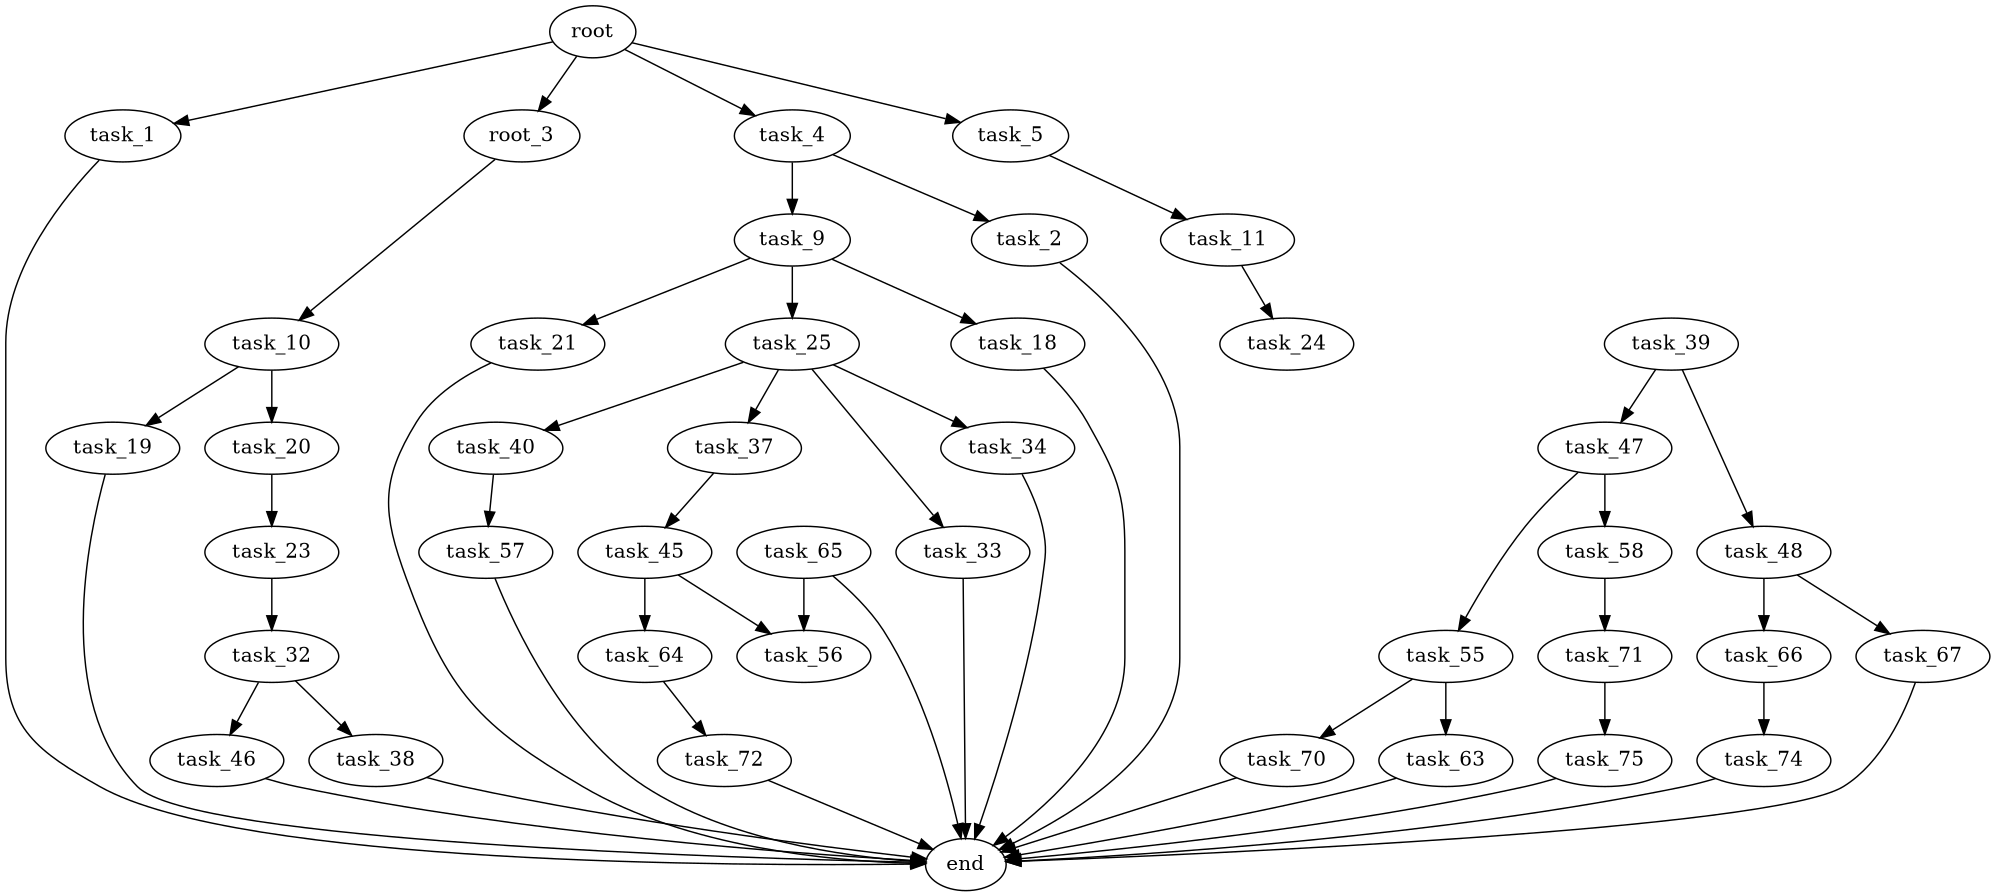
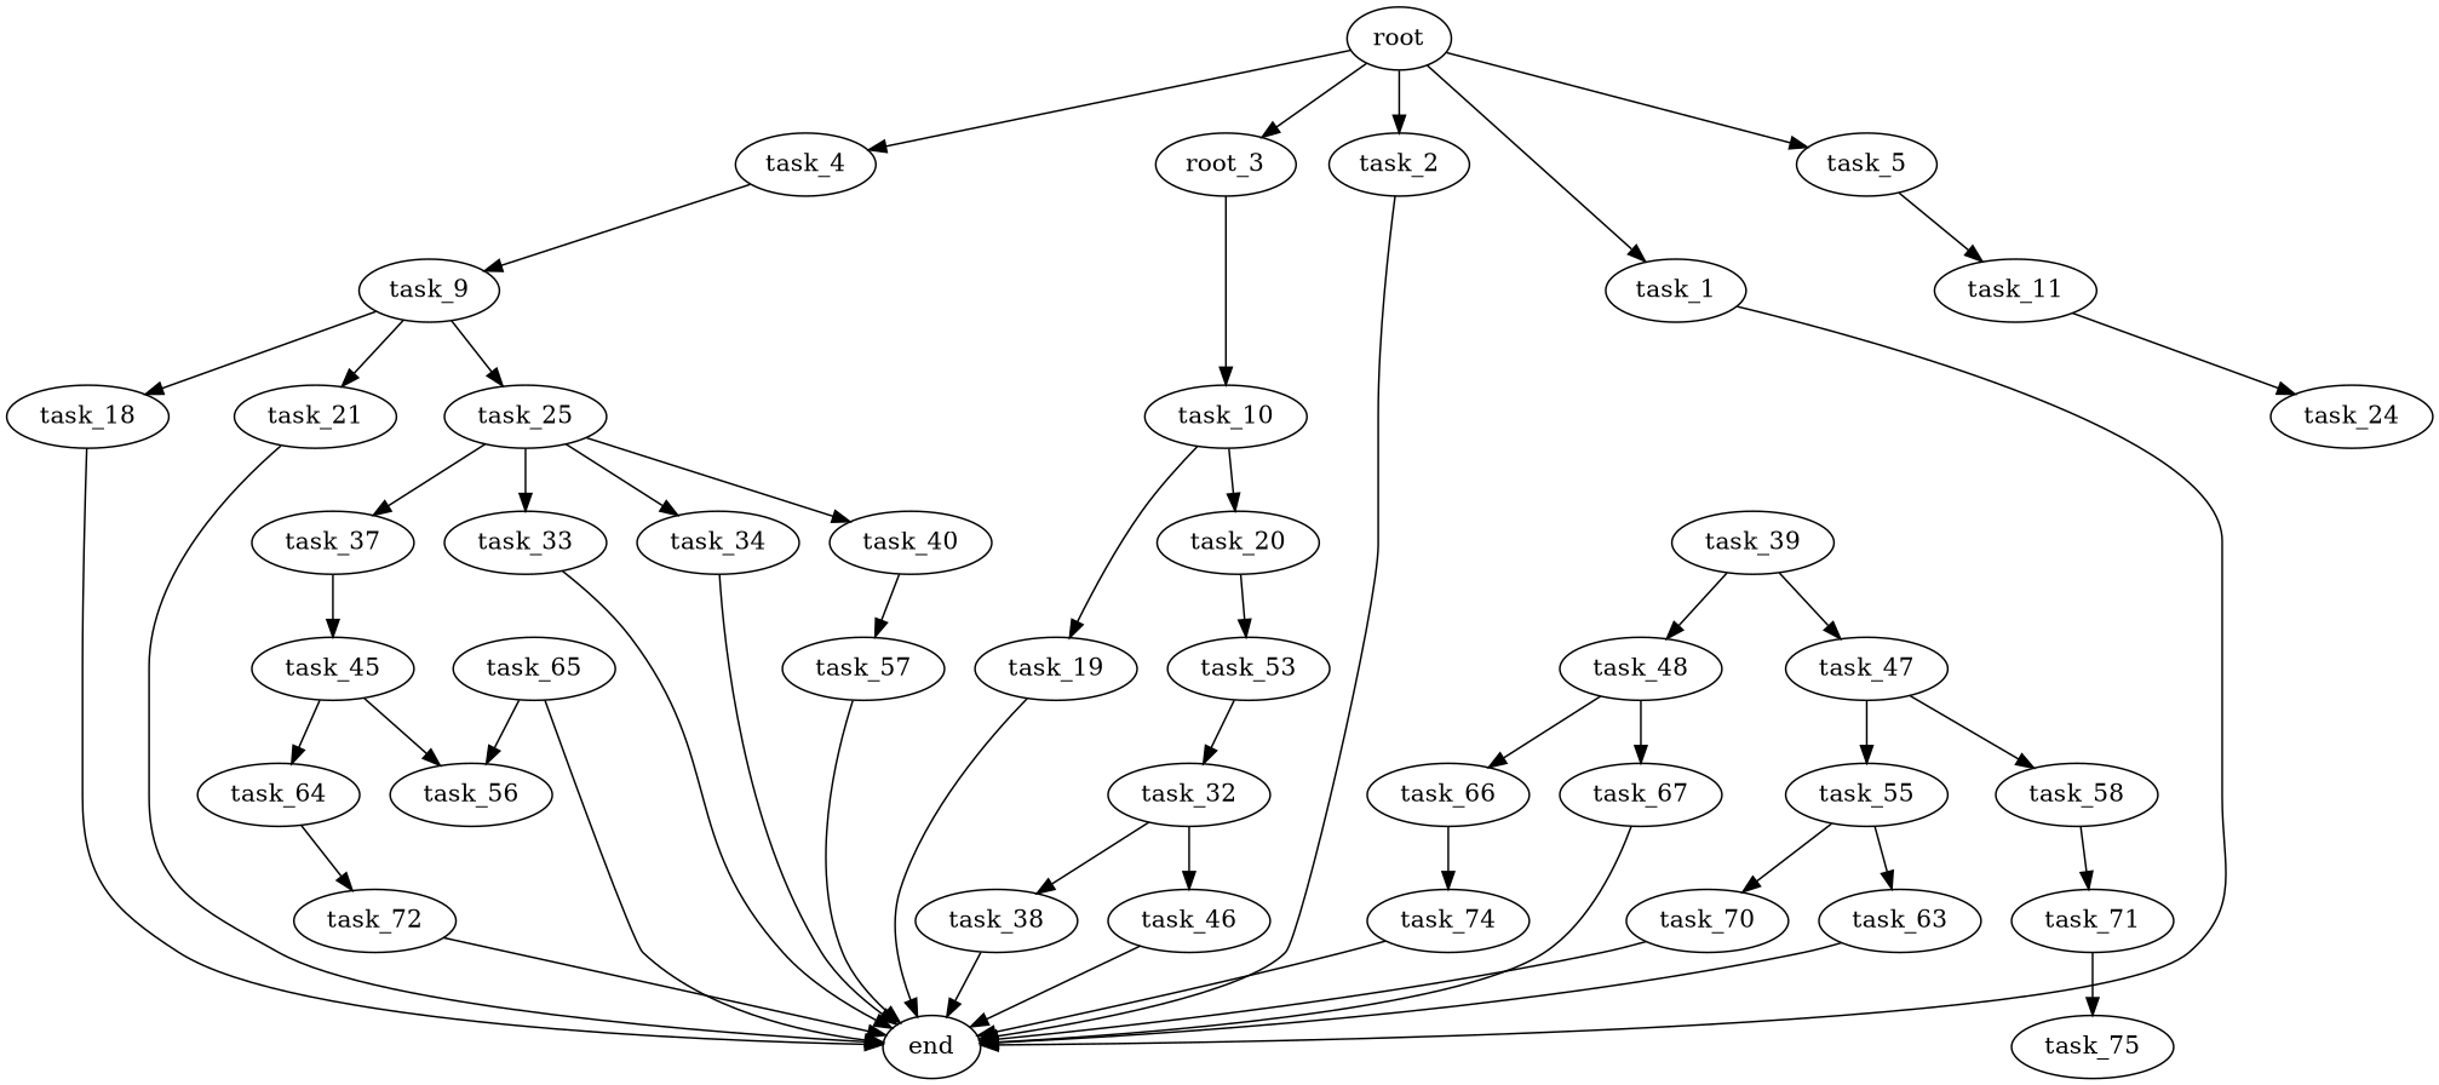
  digraph {
    root
    task_1
    task_2
    n4 [label=root_3]
    task_4
    task_5
    end
    task_10
    task_9
    task_11
    task_19
    task_20
    task_18
    task_21
    task_25
    task_24
    task_33
    task_34
    task_37
    task_40
-   task_23
+   task_23 [label=task_53]
    task_32
    task_38
    task_46
    task_39
    task_47
    task_48
    task_45
    task_57
    task_56
    task_64
    task_55
    task_58
    task_66
    task_67
    task_72
    task_63
    task_70
    task_71
    task_74
    task_65
    task_75
    root -> task_1
-   task_4 -> task_2
+   root -> task_2
    root -> n4
    root -> task_4
    root -> task_5
    task_1 -> end
    task_2 -> end
    n4 -> task_10
    task_4 -> task_9
    task_5 -> task_11
    task_10 -> task_19
    task_10 -> task_20
    task_9 -> task_18
    task_9 -> task_21
    task_9 -> task_25
    task_11 -> task_24
    task_19 -> end
    task_20 -> task_23
    task_18 -> end
    task_21 -> end
    task_25 -> task_33
    task_25 -> task_34
    task_25 -> task_37
    task_25 -> task_40
    task_33 -> end
    task_34 -> end
    task_37 -> task_45
    task_40 -> task_57
    task_23 -> task_32
    task_32 -> task_38
    task_32 -> task_46
    task_38 -> end
    task_46 -> end
    task_39 -> task_47
    task_39 -> task_48
    task_47 -> task_55
    task_47 -> task_58
    task_48 -> task_66
    task_48 -> task_67
    task_45 -> task_56
    task_45 -> task_64
    task_57 -> end
    task_64 -> task_72
    task_55 -> task_63
    task_55 -> task_70
    task_58 -> task_71
    task_66 -> task_74
    task_67 -> end
    task_72 -> end
    task_63 -> end
    task_70 -> end
    task_71 -> task_75
    task_74 -> end
    task_65 -> end
    task_65 -> task_56
-   task_75 -> end
  }
